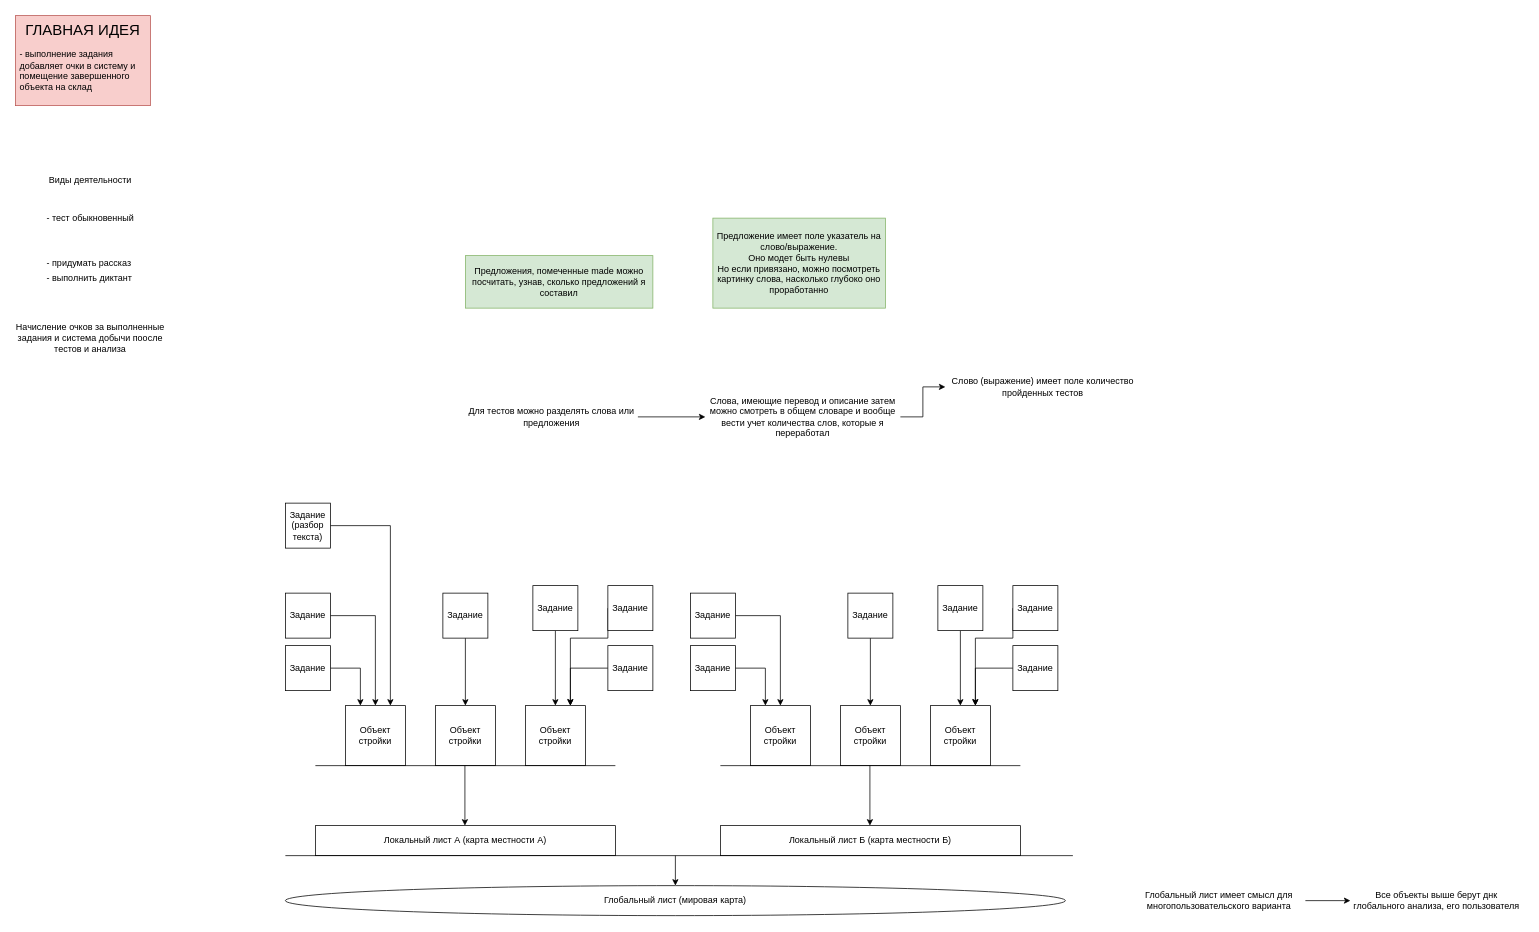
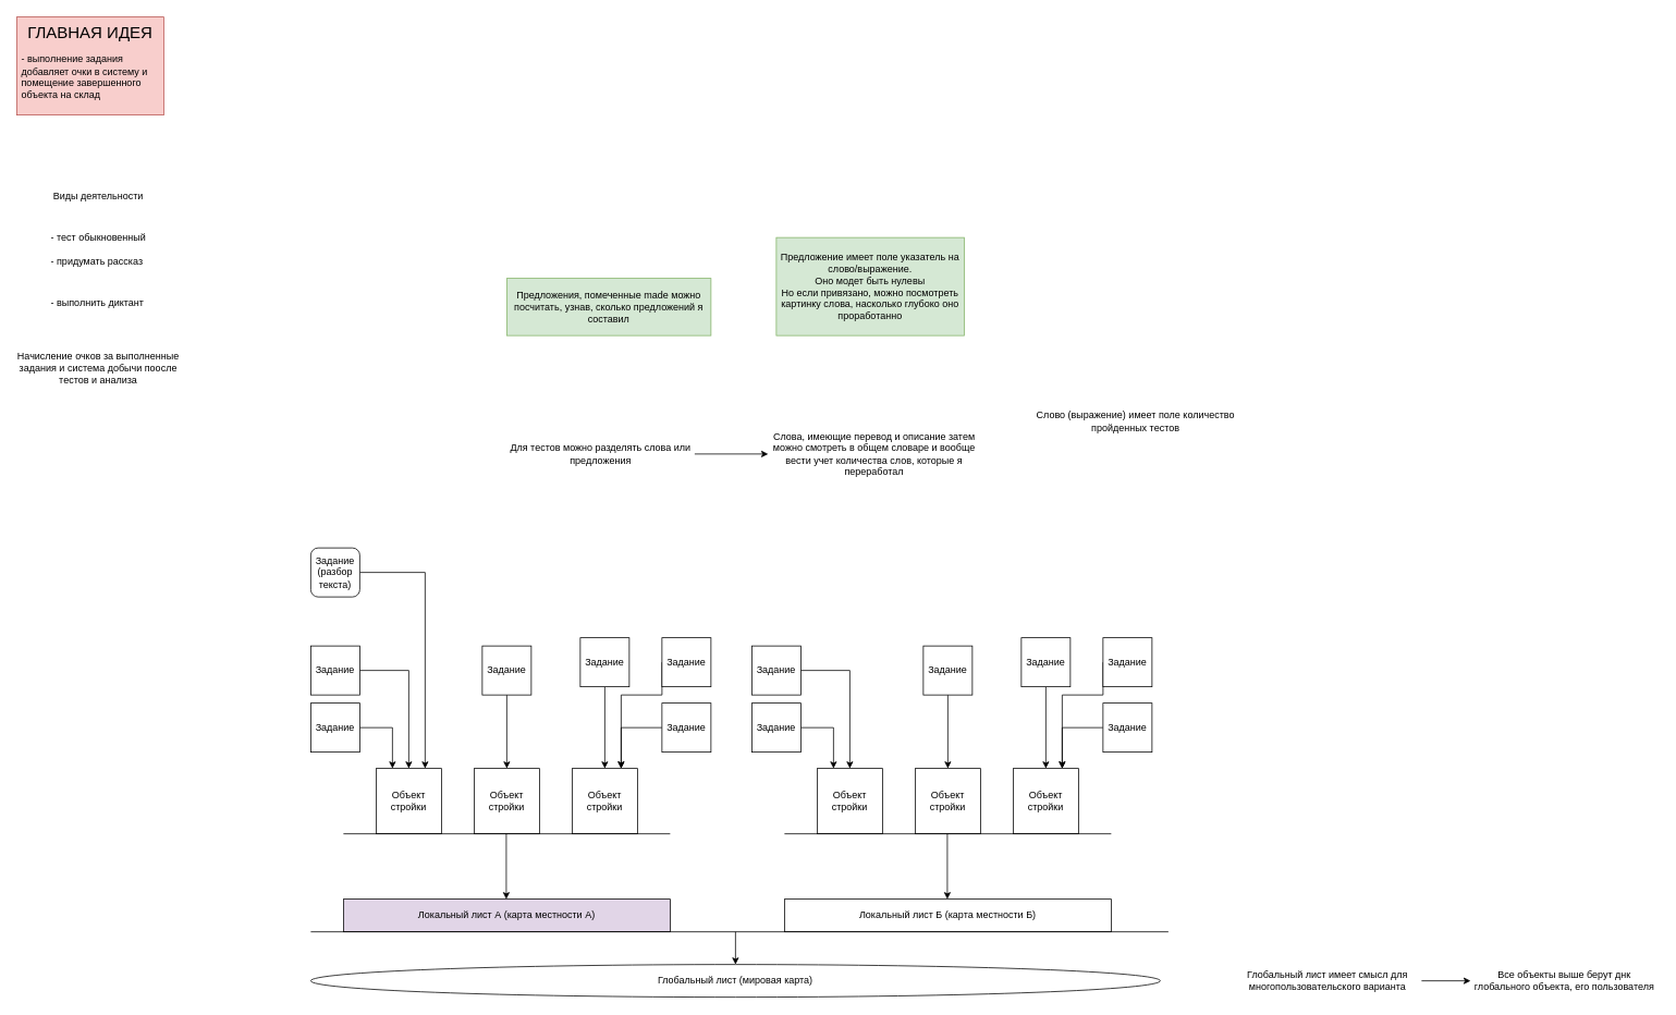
  <mxCell id="0" />
  <mxCell id="1" parent="0" />
  <mxCell id="2" value="Глобальный лист (мировая карта)" style="ellipse;whiteSpace=wrap;html=1;" parent="1" vertex="1"><mxGeometry x="380" y="1180" width="1040" height="40" as="geometry" /></mxCell>
- <mxCell id="3" value="Локальный лист А (карта местности А)" style="rounded=0;whiteSpace=wrap;html=1;" parent="1" vertex="1"><mxGeometry x="420" y="1100" width="400" height="40" as="geometry" /></mxCell>
+ <mxCell id="3" value="Локальный лист А (карта местности А)" style="rounded=0;whiteSpace=wrap;html=1;fillColor=#e1d5e7;" parent="1" vertex="1"><mxGeometry x="420" y="1100" width="400" height="40" as="geometry" /></mxCell>
  <mxCell id="4" value="Локальный лист Б (карта местности Б)" style="rounded=0;whiteSpace=wrap;html=1;" parent="1" vertex="1"><mxGeometry x="960" y="1100" width="400" height="40" as="geometry" /></mxCell>
  <mxCell id="5" value="Объект стройки" style="rounded=0;whiteSpace=wrap;html=1;" parent="1" vertex="1"><mxGeometry x="460" y="940" width="80" height="80" as="geometry" /></mxCell>
  <mxCell id="6" value="Объект стройки" style="rounded=0;whiteSpace=wrap;html=1;" parent="1" vertex="1"><mxGeometry x="580" y="940" width="80" height="80" as="geometry" /></mxCell>
  <mxCell id="7" value="Объект стройки" style="rounded=0;whiteSpace=wrap;html=1;" parent="1" vertex="1"><mxGeometry x="700" y="940" width="80" height="80" as="geometry" /></mxCell>
  <mxCell id="8" style="edgeStyle=orthogonalEdgeStyle;rounded=0;orthogonalLoop=1;jettySize=auto;html=1;exitX=1;exitY=0.5;exitDx=0;exitDy=0;entryX=0.5;entryY=0;entryDx=0;entryDy=0;" parent="1" source="9" target="5" edge="1"><mxGeometry relative="1" as="geometry" /></mxCell>
  <mxCell id="9" value="Задание" style="rounded=0;whiteSpace=wrap;html=1;" parent="1" vertex="1"><mxGeometry x="380" y="790" width="60" height="60" as="geometry" /></mxCell>
  <mxCell id="10" style="edgeStyle=orthogonalEdgeStyle;rounded=0;orthogonalLoop=1;jettySize=auto;html=1;exitX=1;exitY=0.5;exitDx=0;exitDy=0;entryX=0.25;entryY=0;entryDx=0;entryDy=0;" parent="1" source="11" target="5" edge="1"><mxGeometry relative="1" as="geometry" /></mxCell>
  <mxCell id="11" value="Задание" style="rounded=0;whiteSpace=wrap;html=1;" parent="1" vertex="1"><mxGeometry x="380" y="860" width="60" height="60" as="geometry" /></mxCell>
  <mxCell id="12" style="edgeStyle=orthogonalEdgeStyle;rounded=0;orthogonalLoop=1;jettySize=auto;html=1;exitX=0.5;exitY=1;exitDx=0;exitDy=0;entryX=0.5;entryY=0;entryDx=0;entryDy=0;" parent="1" source="13" target="6" edge="1"><mxGeometry relative="1" as="geometry" /></mxCell>
  <mxCell id="13" value="Задание" style="rounded=0;whiteSpace=wrap;html=1;" parent="1" vertex="1"><mxGeometry x="590" y="790" width="60" height="60" as="geometry" /></mxCell>
  <mxCell id="14" style="edgeStyle=orthogonalEdgeStyle;rounded=0;orthogonalLoop=1;jettySize=auto;html=1;exitX=0.5;exitY=1;exitDx=0;exitDy=0;entryX=0.5;entryY=0;entryDx=0;entryDy=0;" parent="1" source="15" target="7" edge="1"><mxGeometry relative="1" as="geometry" /></mxCell>
  <mxCell id="15" value="Задание" style="rounded=0;whiteSpace=wrap;html=1;" parent="1" vertex="1"><mxGeometry x="710" y="780" width="60" height="60" as="geometry" /></mxCell>
  <mxCell id="16" style="edgeStyle=orthogonalEdgeStyle;rounded=0;orthogonalLoop=1;jettySize=auto;html=1;exitX=0;exitY=0.5;exitDx=0;exitDy=0;entryX=0.75;entryY=0;entryDx=0;entryDy=0;" parent="1" source="17" target="7" edge="1"><mxGeometry relative="1" as="geometry"><Array as="points"><mxPoint x="810" y="850" /><mxPoint x="760" y="850" /></Array></mxGeometry></mxCell>
  <mxCell id="17" value="Задание" style="rounded=0;whiteSpace=wrap;html=1;" parent="1" vertex="1"><mxGeometry x="810" y="780" width="60" height="60" as="geometry" /></mxCell>
  <mxCell id="18" style="edgeStyle=orthogonalEdgeStyle;rounded=0;orthogonalLoop=1;jettySize=auto;html=1;exitX=0;exitY=0.5;exitDx=0;exitDy=0;entryX=0.75;entryY=0;entryDx=0;entryDy=0;" parent="1" source="19" target="7" edge="1"><mxGeometry relative="1" as="geometry" /></mxCell>
  <mxCell id="19" value="Задание" style="rounded=0;whiteSpace=wrap;html=1;" parent="1" vertex="1"><mxGeometry x="810" y="860" width="60" height="60" as="geometry" /></mxCell>
  <mxCell id="20" value="Объект стройки" style="rounded=0;whiteSpace=wrap;html=1;" parent="1" vertex="1"><mxGeometry x="1000" y="940" width="80" height="80" as="geometry" /></mxCell>
  <mxCell id="21" value="Объект стройки" style="rounded=0;whiteSpace=wrap;html=1;" parent="1" vertex="1"><mxGeometry x="1120" y="940" width="80" height="80" as="geometry" /></mxCell>
  <mxCell id="22" value="Объект стройки" style="rounded=0;whiteSpace=wrap;html=1;" parent="1" vertex="1"><mxGeometry x="1240" y="940" width="80" height="80" as="geometry" /></mxCell>
  <mxCell id="23" style="edgeStyle=orthogonalEdgeStyle;rounded=0;orthogonalLoop=1;jettySize=auto;html=1;exitX=1;exitY=0.5;exitDx=0;exitDy=0;entryX=0.5;entryY=0;entryDx=0;entryDy=0;" parent="1" source="24" target="20" edge="1"><mxGeometry relative="1" as="geometry" /></mxCell>
  <mxCell id="24" value="Задание" style="rounded=0;whiteSpace=wrap;html=1;" parent="1" vertex="1"><mxGeometry x="920" y="790" width="60" height="60" as="geometry" /></mxCell>
  <mxCell id="25" style="edgeStyle=orthogonalEdgeStyle;rounded=0;orthogonalLoop=1;jettySize=auto;html=1;exitX=1;exitY=0.5;exitDx=0;exitDy=0;entryX=0.25;entryY=0;entryDx=0;entryDy=0;" parent="1" source="26" target="20" edge="1"><mxGeometry relative="1" as="geometry" /></mxCell>
  <mxCell id="26" value="Задание" style="rounded=0;whiteSpace=wrap;html=1;" parent="1" vertex="1"><mxGeometry x="920" y="860" width="60" height="60" as="geometry" /></mxCell>
  <mxCell id="27" style="edgeStyle=orthogonalEdgeStyle;rounded=0;orthogonalLoop=1;jettySize=auto;html=1;exitX=0.5;exitY=1;exitDx=0;exitDy=0;entryX=0.5;entryY=0;entryDx=0;entryDy=0;" parent="1" source="28" target="21" edge="1"><mxGeometry relative="1" as="geometry" /></mxCell>
  <mxCell id="28" value="Задание" style="rounded=0;whiteSpace=wrap;html=1;" parent="1" vertex="1"><mxGeometry x="1130" y="790" width="60" height="60" as="geometry" /></mxCell>
  <mxCell id="29" style="edgeStyle=orthogonalEdgeStyle;rounded=0;orthogonalLoop=1;jettySize=auto;html=1;exitX=0.5;exitY=1;exitDx=0;exitDy=0;entryX=0.5;entryY=0;entryDx=0;entryDy=0;" parent="1" source="30" target="22" edge="1"><mxGeometry relative="1" as="geometry" /></mxCell>
  <mxCell id="30" value="Задание" style="rounded=0;whiteSpace=wrap;html=1;" parent="1" vertex="1"><mxGeometry x="1250" y="780" width="60" height="60" as="geometry" /></mxCell>
  <mxCell id="31" style="edgeStyle=orthogonalEdgeStyle;rounded=0;orthogonalLoop=1;jettySize=auto;html=1;exitX=0;exitY=0.5;exitDx=0;exitDy=0;entryX=0.75;entryY=0;entryDx=0;entryDy=0;" parent="1" source="32" target="22" edge="1"><mxGeometry relative="1" as="geometry"><Array as="points"><mxPoint x="1350" y="850" /><mxPoint x="1300" y="850" /></Array></mxGeometry></mxCell>
  <mxCell id="32" value="Задание" style="rounded=0;whiteSpace=wrap;html=1;" parent="1" vertex="1"><mxGeometry x="1350" y="780" width="60" height="60" as="geometry" /></mxCell>
  <mxCell id="33" style="edgeStyle=orthogonalEdgeStyle;rounded=0;orthogonalLoop=1;jettySize=auto;html=1;exitX=0;exitY=0.5;exitDx=0;exitDy=0;entryX=0.75;entryY=0;entryDx=0;entryDy=0;" parent="1" source="34" target="22" edge="1"><mxGeometry relative="1" as="geometry" /></mxCell>
  <mxCell id="34" value="Задание" style="rounded=0;whiteSpace=wrap;html=1;" parent="1" vertex="1"><mxGeometry x="1350" y="860" width="60" height="60" as="geometry" /></mxCell>
  <mxCell id="35" value="" style="endArrow=none;html=1;rounded=0;" parent="1" edge="1"><mxGeometry width="50" height="50" relative="1" as="geometry"><mxPoint x="420" y="1020" as="sourcePoint" /><mxPoint x="820" y="1020" as="targetPoint" /></mxGeometry></mxCell>
  <mxCell id="36" value="" style="endArrow=classic;html=1;rounded=0;" parent="1" edge="1"><mxGeometry width="50" height="50" relative="1" as="geometry"><mxPoint x="619.38" y="1020" as="sourcePoint" /><mxPoint x="619.38" y="1100" as="targetPoint" /></mxGeometry></mxCell>
  <mxCell id="37" value="" style="endArrow=none;html=1;rounded=0;" parent="1" edge="1"><mxGeometry width="50" height="50" relative="1" as="geometry"><mxPoint x="960" y="1020" as="sourcePoint" /><mxPoint x="1360" y="1020" as="targetPoint" /></mxGeometry></mxCell>
  <mxCell id="38" value="" style="endArrow=classic;html=1;rounded=0;" parent="1" edge="1"><mxGeometry width="50" height="50" relative="1" as="geometry"><mxPoint x="1159.38" y="1020" as="sourcePoint" /><mxPoint x="1159.38" y="1100" as="targetPoint" /></mxGeometry></mxCell>
  <mxCell id="39" value="" style="endArrow=none;html=1;rounded=0;" parent="1" edge="1"><mxGeometry width="50" height="50" relative="1" as="geometry"><mxPoint x="380" y="1140" as="sourcePoint" /><mxPoint x="1430" y="1140" as="targetPoint" /></mxGeometry></mxCell>
  <mxCell id="40" value="" style="endArrow=classic;html=1;rounded=0;entryX=0.5;entryY=0;entryDx=0;entryDy=0;" parent="1" target="2" edge="1"><mxGeometry width="50" height="50" relative="1" as="geometry"><mxPoint x="900" y="1140" as="sourcePoint" /><mxPoint x="840" y="1020" as="targetPoint" /></mxGeometry></mxCell>
  <mxCell id="41" style="edgeStyle=orthogonalEdgeStyle;rounded=0;orthogonalLoop=1;jettySize=auto;html=1;exitX=1;exitY=0.5;exitDx=0;exitDy=0;" parent="1" source="42" target="44" edge="1"><mxGeometry relative="1" as="geometry" /></mxCell>
  <mxCell id="42" value="Для тестов можно разделять слова или предложения" style="text;html=1;strokeColor=none;fillColor=none;align=center;verticalAlign=middle;whiteSpace=wrap;rounded=0;" parent="1" vertex="1"><mxGeometry x="620" y="540" width="230" height="30" as="geometry" /></mxCell>
- <mxCell id="43" style="edgeStyle=orthogonalEdgeStyle;rounded=0;orthogonalLoop=1;jettySize=auto;html=1;exitX=1;exitY=0.5;exitDx=0;exitDy=0;entryX=0;entryY=0.5;entryDx=0;entryDy=0;" parent="1" source="44" target="45" edge="1"><mxGeometry relative="1" as="geometry" /></mxCell>
  <mxCell id="44" value="Слова, имеющие перевод и описание затем можно смотреть в общем словаре и вообще вести учет количества слов, которые я переработал" style="text;html=1;strokeColor=none;fillColor=none;align=center;verticalAlign=middle;whiteSpace=wrap;rounded=0;" parent="1" vertex="1"><mxGeometry x="940" y="540" width="260" height="30" as="geometry" /></mxCell>
  <mxCell id="45" value="Слово (выражение) имеет поле количество пройденных тестов" style="text;html=1;strokeColor=none;fillColor=none;align=center;verticalAlign=middle;whiteSpace=wrap;rounded=0;" parent="1" vertex="1"><mxGeometry x="1260" y="500" width="260" height="30" as="geometry" /></mxCell>
  <mxCell id="46" value="Предложения, помеченные made можно посчитать, узнав, сколько предложений я составил" style="text;html=1;strokeColor=#82b366;fillColor=#d5e8d4;align=center;verticalAlign=middle;whiteSpace=wrap;rounded=0;" parent="1" vertex="1"><mxGeometry x="620" y="340" width="250" height="70" as="geometry" /></mxCell>
  <mxCell id="47" value="Предложение имеет поле указатель на слово/выражение.&lt;br&gt;Оно модет быть нулевы&lt;br&gt;Но если привязано, можно посмотреть картинку слова, насколько глубоко оно проработанно" style="text;html=1;strokeColor=#82b366;fillColor=#d5e8d4;align=center;verticalAlign=middle;whiteSpace=wrap;rounded=0;" parent="1" vertex="1"><mxGeometry x="950" y="290" width="230" height="120" as="geometry" /></mxCell>
  <mxCell id="48" style="edgeStyle=orthogonalEdgeStyle;rounded=0;orthogonalLoop=1;jettySize=auto;html=1;exitX=1;exitY=0.5;exitDx=0;exitDy=0;" parent="1" source="49" target="50" edge="1"><mxGeometry relative="1" as="geometry" /></mxCell>
  <mxCell id="49" value="Глобальный лист имеет смысл для многопользовательского варианта" style="text;html=1;strokeColor=none;fillColor=none;align=center;verticalAlign=middle;whiteSpace=wrap;rounded=0;" parent="1" vertex="1"><mxGeometry x="1510" y="1185" width="230" height="30" as="geometry" /></mxCell>
- <mxCell id="50" value="Все объекты выше берут днк глобального анализа, его пользователя" style="text;html=1;strokeColor=none;fillColor=none;align=center;verticalAlign=middle;whiteSpace=wrap;rounded=0;" parent="1" vertex="1"><mxGeometry x="1800" y="1185" width="230" height="30" as="geometry" /></mxCell>
+ <mxCell id="50" value="Все объекты выше берут днк глобального объекта, его пользователя" style="text;html=1;strokeColor=none;fillColor=none;align=center;verticalAlign=middle;whiteSpace=wrap;rounded=0;" parent="1" vertex="1"><mxGeometry x="1800" y="1185" width="230" height="30" as="geometry" /></mxCell>
  <mxCell id="51" style="edgeStyle=orthogonalEdgeStyle;rounded=0;orthogonalLoop=1;jettySize=auto;html=1;exitX=1;exitY=0.5;exitDx=0;exitDy=0;entryX=0.75;entryY=0;entryDx=0;entryDy=0;" parent="1" source="52" target="5" edge="1"><mxGeometry relative="1" as="geometry" /></mxCell>
- <mxCell id="52" value="Задание (разбор текста)" style="rounded=0;whiteSpace=wrap;html=1;" parent="1" vertex="1"><mxGeometry x="380" y="670" width="60" height="60" as="geometry" /></mxCell>
+ <mxCell id="52" value="Задание (разбор текста)" style="whiteSpace=wrap;html=1;rounded=1;" parent="1" vertex="1"><mxGeometry x="380" y="670" width="60" height="60" as="geometry" /></mxCell>
  <mxCell id="53" value="&lt;font style=&quot;font-size: 20px;&quot;&gt;ГЛАВНАЯ ИДЕЯ&lt;/font&gt;&lt;br&gt;&lt;br&gt;&lt;div style=&quot;text-align: left;&quot;&gt;&lt;span style=&quot;background-color: initial;&quot;&gt;- выполнение задания добавляет очки в систему и помещение завершенного объекта на склад&lt;/span&gt;&lt;/div&gt;" style="text;html=1;strokeColor=#b85450;fillColor=#f8cecc;align=center;verticalAlign=top;whiteSpace=wrap;rounded=0;spacingLeft=5;spacingRight=5;" vertex="1" parent="1"><mxGeometry x="20" y="20" width="180" height="120" as="geometry" /></mxCell>
  <mxCell id="54" value="- тест обыкновенный" style="text;html=1;strokeColor=none;fillColor=none;align=left;verticalAlign=middle;whiteSpace=wrap;rounded=0;" vertex="1" parent="1"><mxGeometry x="60" y="280" width="200" height="20" as="geometry" /></mxCell>
- <mxCell id="55" value="- придумать рассказ" style="text;html=1;strokeColor=none;fillColor=none;align=left;verticalAlign=middle;whiteSpace=wrap;rounded=0;" vertex="1" parent="1"><mxGeometry x="60" y="340" width="200" height="20" as="geometry" /></mxCell>
+ <mxCell id="55" value="- придумать рассказ" style="text;html=1;strokeColor=none;fillColor=none;align=left;verticalAlign=middle;whiteSpace=wrap;rounded=0;" vertex="1" parent="1"><mxGeometry x="60" y="310" width="200" height="20" as="geometry" /></mxCell>
  <mxCell id="56" value="- выполнить диктант" style="text;html=1;strokeColor=none;fillColor=none;align=left;verticalAlign=middle;whiteSpace=wrap;rounded=0;" vertex="1" parent="1"><mxGeometry x="60" y="360" width="200" height="20" as="geometry" /></mxCell>
  <mxCell id="57" value="Начисление очков за выполненные задания и система добычи поосле тестов и анализа" style="text;html=1;strokeColor=none;fillColor=none;align=center;verticalAlign=middle;whiteSpace=wrap;rounded=0;" vertex="1" parent="1"><mxGeometry x="20" y="420" width="200" height="60" as="geometry" /></mxCell>
  <mxCell id="58" value="Виды деятельности" style="text;html=1;strokeColor=none;fillColor=none;align=center;verticalAlign=middle;whiteSpace=wrap;rounded=0;" vertex="1" parent="1"><mxGeometry x="20" y="220" width="200" height="40" as="geometry" /></mxCell>
